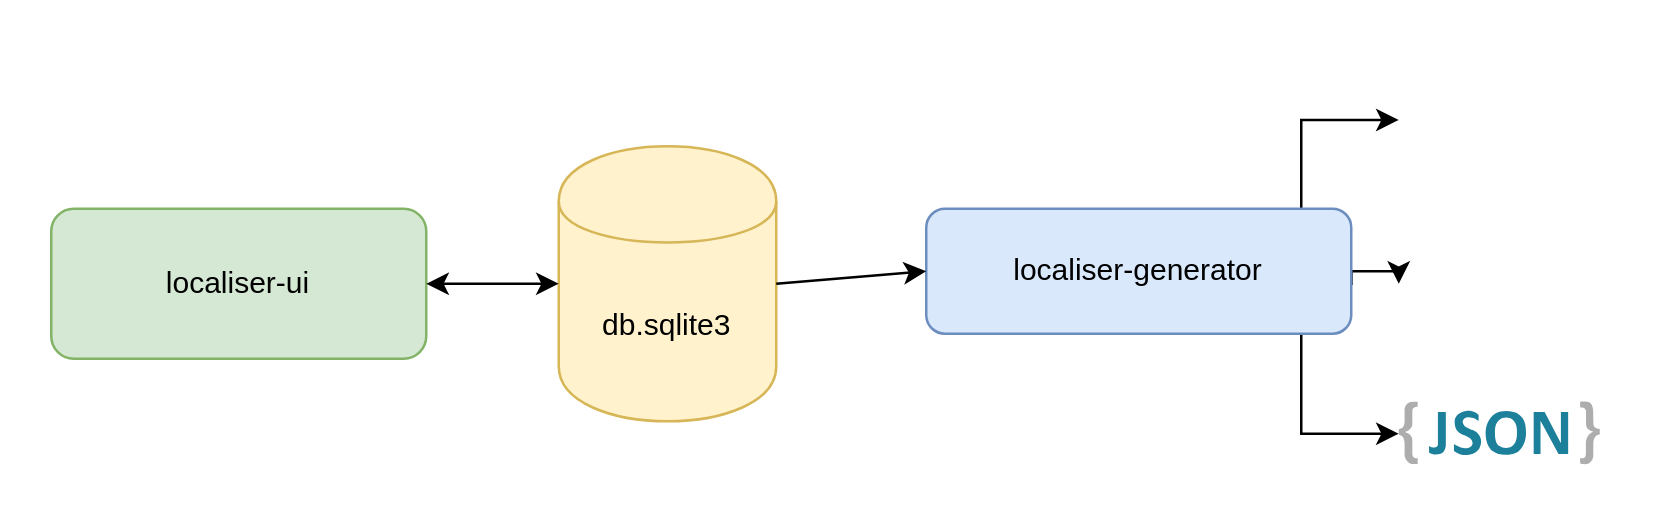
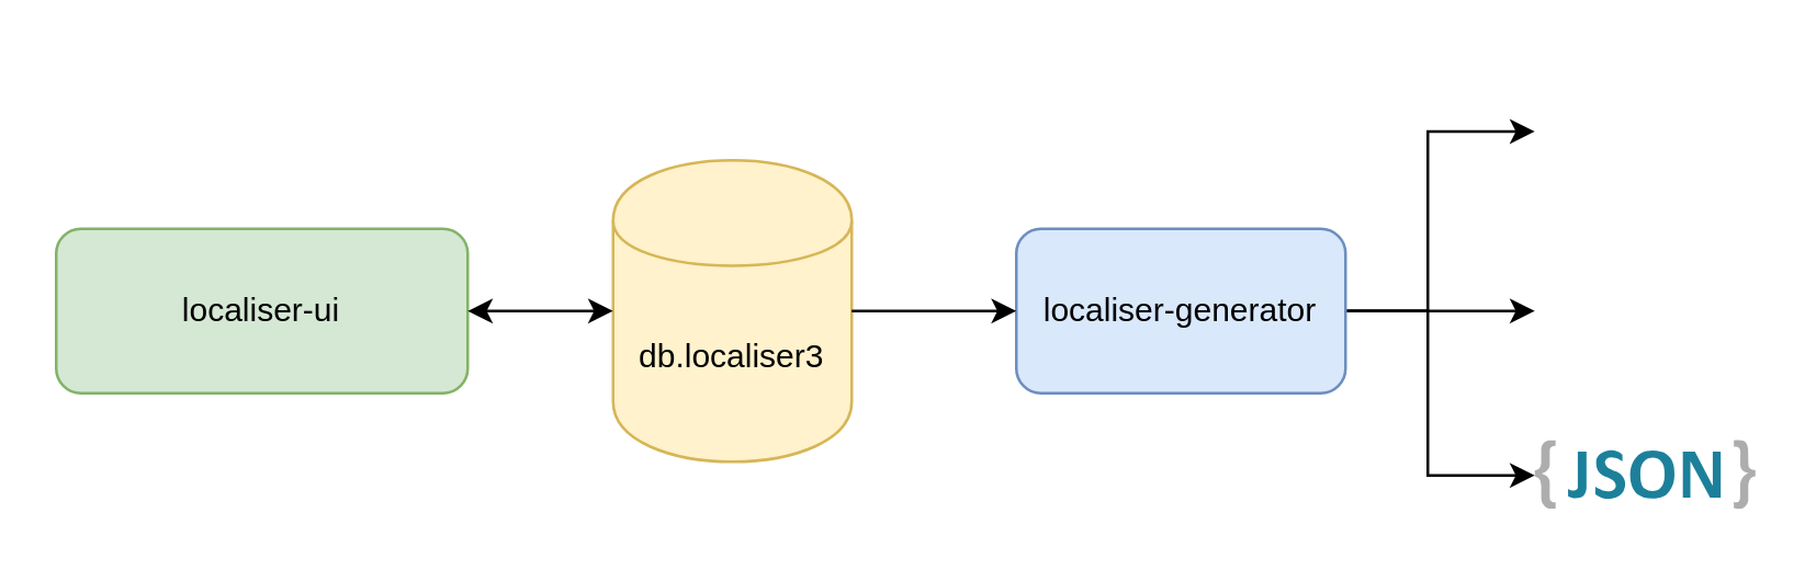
  <mxCell id="0" />
  <mxCell id="1" parent="0" />
- <mxCell id="2" value="db.sqlite3" style="shape=cylinder;whiteSpace=wrap;html=1;boundedLbl=1;backgroundOutline=1;fillColor=#fff2cc;strokeColor=#d6b656;" parent="1" vertex="1"><mxGeometry x="223" y="58" width="87" height="110" as="geometry" /></mxCell>
+ <mxCell id="2" value="db.localiser3" style="shape=cylinder;whiteSpace=wrap;html=1;boundedLbl=1;backgroundOutline=1;fillColor=#fff2cc;strokeColor=#d6b656;" parent="1" vertex="1"><mxGeometry x="223" y="58" width="87" height="110" as="geometry" /></mxCell>
  <mxCell id="3" value="localiser-ui" style="rounded=1;whiteSpace=wrap;html=1;fillColor=#d5e8d4;strokeColor=#82b366;" parent="1" vertex="1"><mxGeometry x="20" y="83" width="150" height="60" as="geometry" /></mxCell>
  <mxCell id="4" value="" style="endArrow=classic;startArrow=classic;html=1;exitX=1;exitY=0.5;exitDx=0;exitDy=0;entryX=0;entryY=0.5;entryDx=0;entryDy=0;" parent="1" source="3" target="2" edge="1"><mxGeometry width="50" height="50" relative="1" as="geometry"><mxPoint x="20" y="238" as="sourcePoint" /><mxPoint x="70" y="188" as="targetPoint" /></mxGeometry></mxCell>
  <mxCell id="5" style="edgeStyle=orthogonalEdgeStyle;rounded=0;orthogonalLoop=1;jettySize=auto;html=1;exitX=1;exitY=0.5;exitDx=0;exitDy=0;entryX=0;entryY=0.5;entryDx=0;entryDy=0;" edge="1" parent="1" source="8" target="11"><mxGeometry relative="1" as="geometry" /></mxCell>
  <mxCell id="6" style="edgeStyle=orthogonalEdgeStyle;rounded=0;orthogonalLoop=1;jettySize=auto;html=1;exitX=1;exitY=0.5;exitDx=0;exitDy=0;" edge="1" parent="1" source="8" target="12"><mxGeometry relative="1" as="geometry"><Array as="points"><mxPoint x="520" y="113" /><mxPoint x="520" y="173" /></Array></mxGeometry></mxCell>
  <mxCell id="7" style="edgeStyle=orthogonalEdgeStyle;rounded=0;orthogonalLoop=1;jettySize=auto;html=1;exitX=1;exitY=0.5;exitDx=0;exitDy=0;entryX=0;entryY=0.5;entryDx=0;entryDy=0;" edge="1" parent="1" source="8" target="10"><mxGeometry relative="1" as="geometry"><Array as="points"><mxPoint x="520" y="113" /><mxPoint x="520" y="48" /></Array></mxGeometry></mxCell>
- <mxCell id="8" value="localiser-generator" style="rounded=1;whiteSpace=wrap;html=1;fillColor=#dae8fc;strokeColor=#6c8ebf;" parent="1" vertex="1"><mxGeometry x="370" y="83" width="170" height="50" as="geometry" /></mxCell>
+ <mxCell id="8" value="localiser-generator" style="rounded=1;whiteSpace=wrap;html=1;fillColor=#dae8fc;strokeColor=#6c8ebf;" parent="1" vertex="1"><mxGeometry x="370" y="83" width="120" height="60" as="geometry" /></mxCell>
  <mxCell id="9" value="" style="endArrow=classic;html=1;exitX=1;exitY=0.5;exitDx=0;exitDy=0;entryX=0;entryY=0.5;entryDx=0;entryDy=0;" parent="1" source="2" target="8" edge="1"><mxGeometry width="50" height="50" relative="1" as="geometry"><mxPoint x="20" y="238" as="sourcePoint" /><mxPoint x="70" y="188" as="targetPoint" /></mxGeometry></mxCell>
  <mxCell id="10" value="" style="shape=image;html=1;verticalAlign=top;verticalLabelPosition=bottom;labelBackgroundColor=#ffffff;imageAspect=0;aspect=fixed;image=https://cdn1.iconfinder.com/data/icons/picons-social/57/social_ios-128.png" parent="1" vertex="1"><mxGeometry x="559" y="20" width="55" height="55" as="geometry" /></mxCell>
  <mxCell id="11" value="" style="shape=image;html=1;verticalAlign=top;verticalLabelPosition=bottom;labelBackgroundColor=#ffffff;imageAspect=0;aspect=fixed;image=https://cdn4.iconfinder.com/data/icons/logos-and-brands/512/19_Android_logo_logos-128.png" parent="1" vertex="1"><mxGeometry x="559" y="81" width="64" height="64" as="geometry" /></mxCell>
  <mxCell id="12" value="" style="dashed=0;outlineConnect=0;html=1;align=center;labelPosition=center;verticalLabelPosition=bottom;verticalAlign=top;shape=mxgraph.weblogos.json_2" vertex="1" parent="1"><mxGeometry x="559" y="160" width="80.4" height="25.2" as="geometry" /></mxCell>
